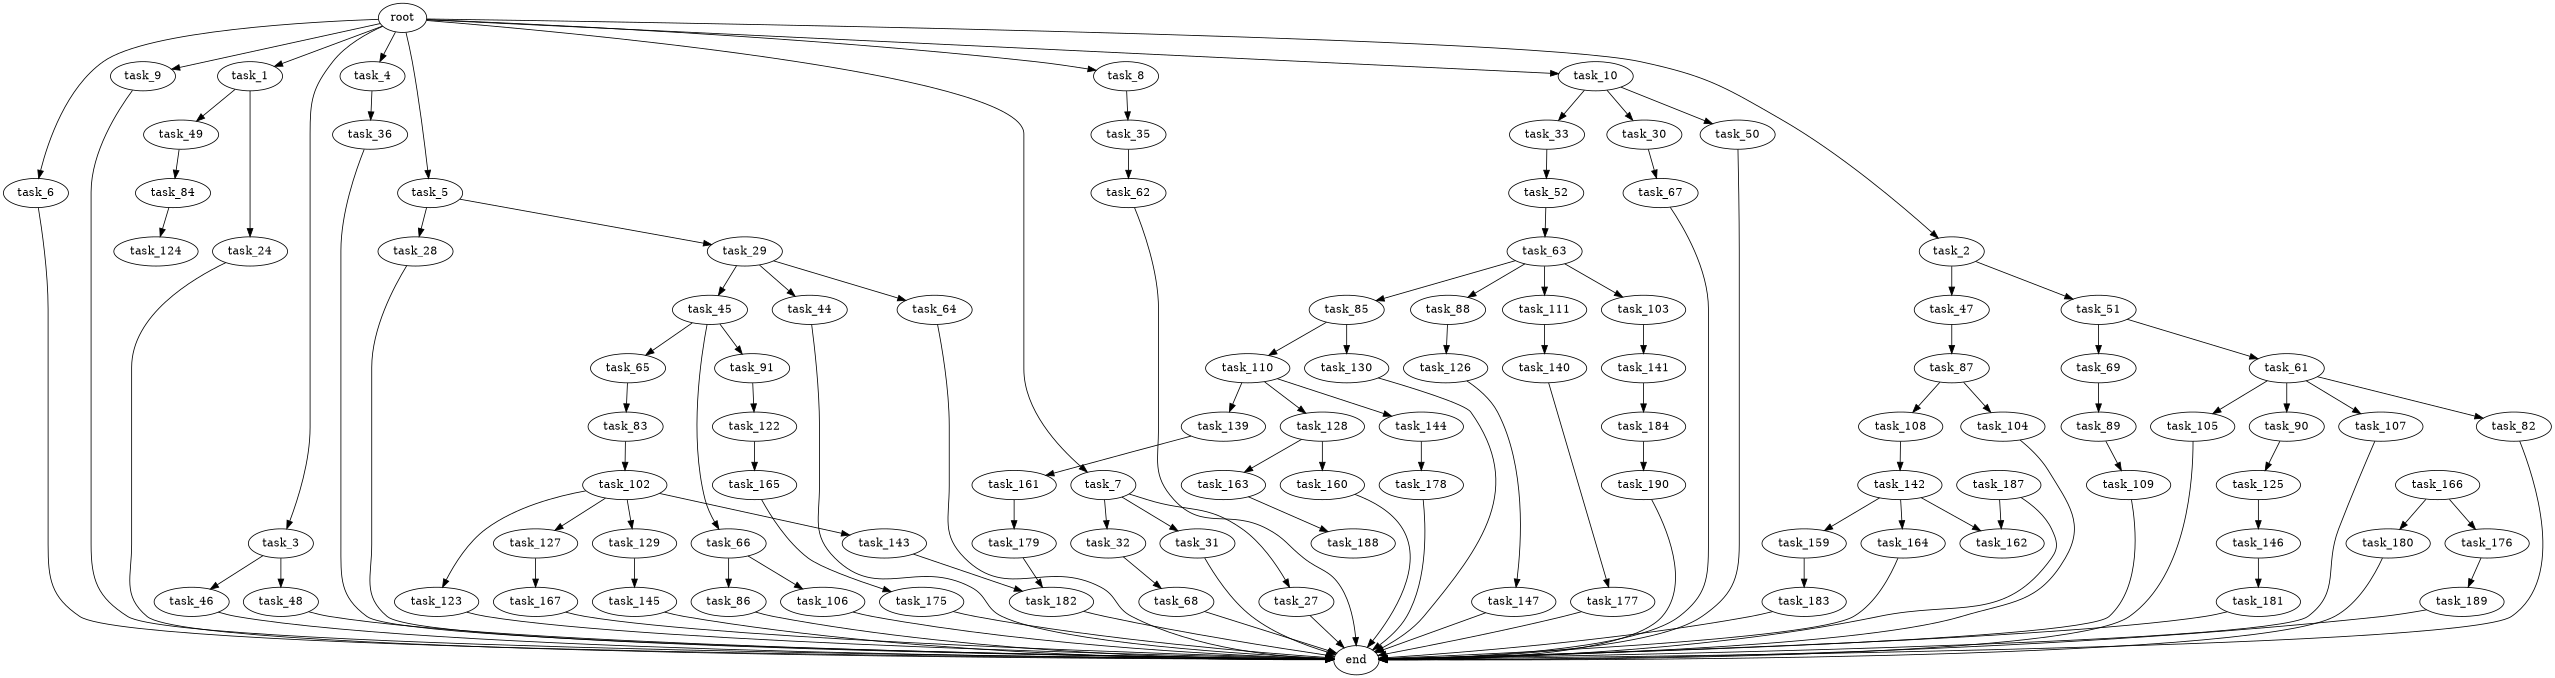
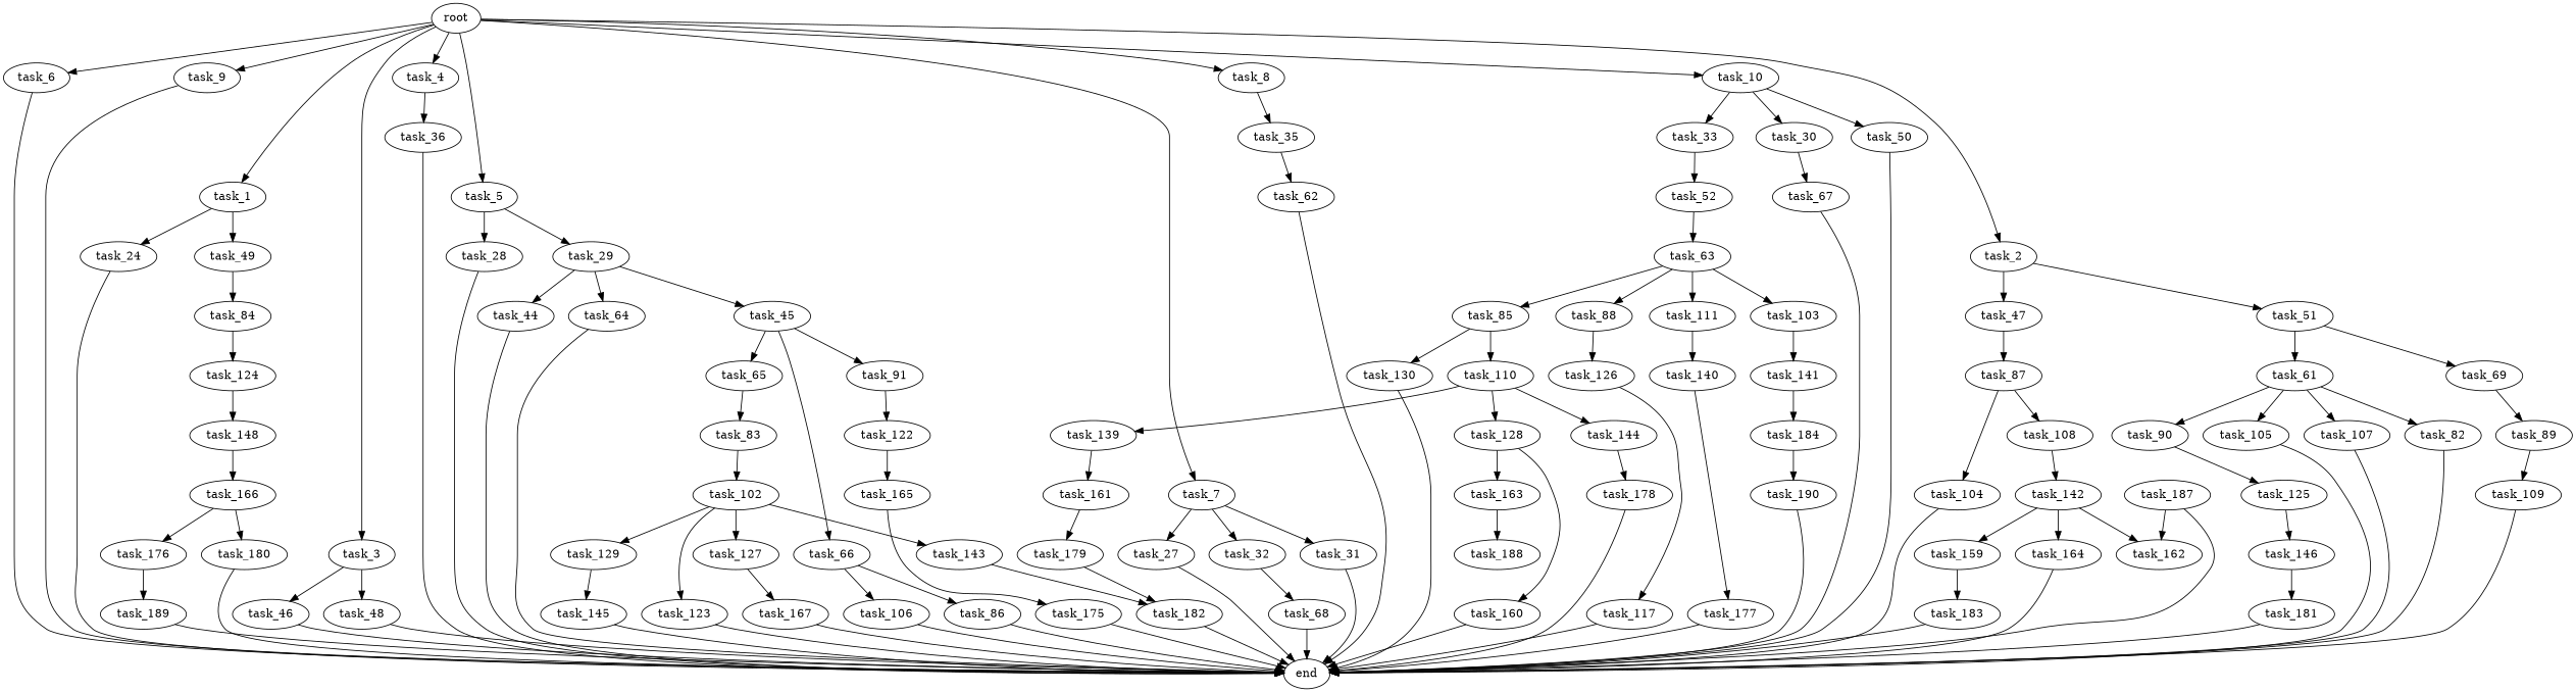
  digraph {
    root
    task_1
    task_2
    task_3
    task_4
    task_5
    task_6
    task_7
    task_8
    task_9
    task_10
    n12 [label=task_24]
    task_49
    task_47
    task_51
    task_46
    task_48
    task_36
    task_28
    task_29
    end
    task_27
    task_31
    task_32
    task_35
    task_30
    task_33
    task_50
    task_84
    task_87
    task_61
    task_69
    task_44
    task_45
    task_64
    task_68
    task_62
    task_67
    task_52
    task_65
    task_66
    task_91
    task_63
    task_83
    task_86
    task_106
    task_122
    task_104
    task_108
    task_124
    task_82
    task_90
    task_105
    task_107
    task_89
    task_85
    task_88
    task_103
    task_111
    task_125
    task_110
    task_130
    task_126
    task_141
    task_140
    task_102
    task_109
    task_123
    task_127
    task_129
    task_143
+   task_148
    task_128
    task_139
    task_144
    task_142
-   task_147
+   task_147 [label=task_117]
    task_146
    task_165
    task_167
    task_145
    task_182
    task_184
    task_159
    task_162
    task_164
    task_160
    task_163
    task_161
    task_178
    task_177
    task_175
    task_166
    task_181
    task_188
    task_179
    task_190
    task_183
    task_176
    task_180
    task_187
    task_189
    root -> task_1
    root -> task_2
    root -> task_3
    root -> task_4
    root -> task_5
    root -> task_6
    root -> task_7
    root -> task_8
    root -> task_9
    root -> task_10
    task_1 -> n12
    task_1 -> task_49
    task_2 -> task_47
    task_2 -> task_51
    task_3 -> task_46
    task_3 -> task_48
    task_4 -> task_36
    task_5 -> task_28
    task_5 -> task_29
    task_6 -> end
    task_7 -> task_27
    task_7 -> task_31
    task_7 -> task_32
    task_8 -> task_35
    task_9 -> end
    task_10 -> task_30
    task_10 -> task_33
    task_10 -> task_50
    n12 -> end
    task_49 -> task_84
    task_47 -> task_87
    task_51 -> task_61
    task_51 -> task_69
    task_46 -> end
    task_48 -> end
    task_36 -> end
    task_28 -> end
    task_29 -> task_44
    task_29 -> task_45
    task_29 -> task_64
    task_27 -> end
    task_31 -> end
    task_32 -> task_68
    task_35 -> task_62
    task_30 -> task_67
    task_33 -> task_52
    task_50 -> end
    task_84 -> task_124
    task_87 -> task_104
    task_87 -> task_108
    task_61 -> task_82
    task_61 -> task_90
    task_61 -> task_105
    task_61 -> task_107
    task_69 -> task_89
    task_44 -> end
    task_45 -> task_65
    task_45 -> task_66
    task_45 -> task_91
    task_64 -> end
    task_68 -> end
    task_62 -> end
    task_67 -> end
    task_52 -> task_63
    task_65 -> task_83
    task_66 -> task_86
    task_66 -> task_106
    task_91 -> task_122
    task_63 -> task_85
    task_63 -> task_88
    task_63 -> task_103
    task_63 -> task_111
    task_83 -> task_102
    task_86 -> end
    task_106 -> end
    task_122 -> task_165
    task_104 -> end
    task_108 -> task_142
+   task_124 -> task_148
    task_82 -> end
    task_90 -> task_125
    task_105 -> end
    task_107 -> end
    task_89 -> task_109
    task_85 -> task_110
    task_85 -> task_130
    task_88 -> task_126
    task_103 -> task_141
    task_111 -> task_140
    task_125 -> task_146
    task_110 -> task_128
    task_110 -> task_139
    task_110 -> task_144
    task_130 -> end
    task_126 -> task_147
    task_141 -> task_184
    task_140 -> task_177
    task_102 -> task_123
    task_102 -> task_127
    task_102 -> task_129
    task_102 -> task_143
    task_109 -> end
    task_123 -> end
    task_127 -> task_167
    task_129 -> task_145
    task_143 -> task_182
+   task_148 -> task_166
    task_128 -> task_160
    task_128 -> task_163
    task_139 -> task_161
    task_144 -> task_178
    task_142 -> task_159
    task_142 -> task_162
    task_142 -> task_164
    task_147 -> end
    task_146 -> task_181
    task_165 -> task_175
    task_167 -> end
    task_145 -> end
    task_182 -> end
    task_184 -> task_190
    task_159 -> task_183
    task_164 -> end
    task_160 -> end
    task_163 -> task_188
    task_161 -> task_179
    task_178 -> end
    task_177 -> end
    task_175 -> end
    task_166 -> task_176
    task_166 -> task_180
    task_181 -> end
    task_179 -> task_182
    task_190 -> end
    task_183 -> end
    task_176 -> task_189
    task_180 -> end
    task_187 -> end
    task_187 -> task_162
    task_189 -> end
  }
